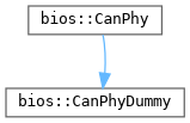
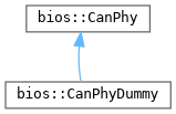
  digraph {
    rankdir=TB
    fontname="DejaVu Sans Mono"
    node [color=grey40 fillcolor=white fontname="DejaVu Sans Mono" fontsize=10 shape=box style=filled]
    n1 [height=0.2 label="bios::CanPhy" width=0.4]
    n2 [height=0.2 label="bios::CanPhyDummy" width=0.4]
-   n2 -> n1 [color=steelblue1 dir=back fontname="DejaVu Sans Mono" fontsize=10 labelfontname=Helvetica labelfontsize=10 style=solid]
+   n1 -> n2 [color=steelblue1 dir=back fontname="DejaVu Sans Mono" fontsize=10 labelfontname=Helvetica labelfontsize=10 style=solid]
  }
